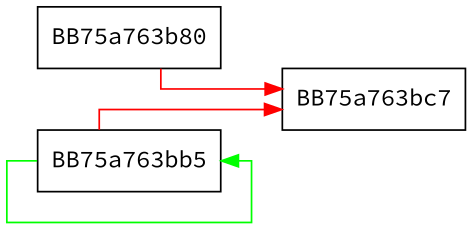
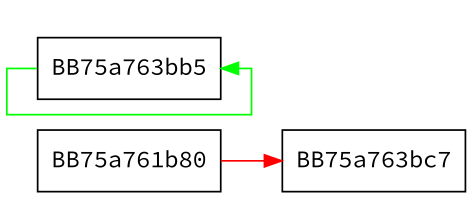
  digraph {
    fontname="Source Code Pro"
    rankdir=LR
    splines=ortho
    node [fontname="Source Code Pro" shape=box]
    edge [color=red fontname="Source Code Pro"]
-   BB75a763b80
+   BB75a763b80 [label=BB75a761b80]
    BB75a763bc7
    BB75a763bb5
    BB75a763b80 -> BB75a763bc7
-   BB75a763bb5 -> BB75a763bc7
    BB75a763bb5 -> BB75a763bb5 [color=green]
  }
